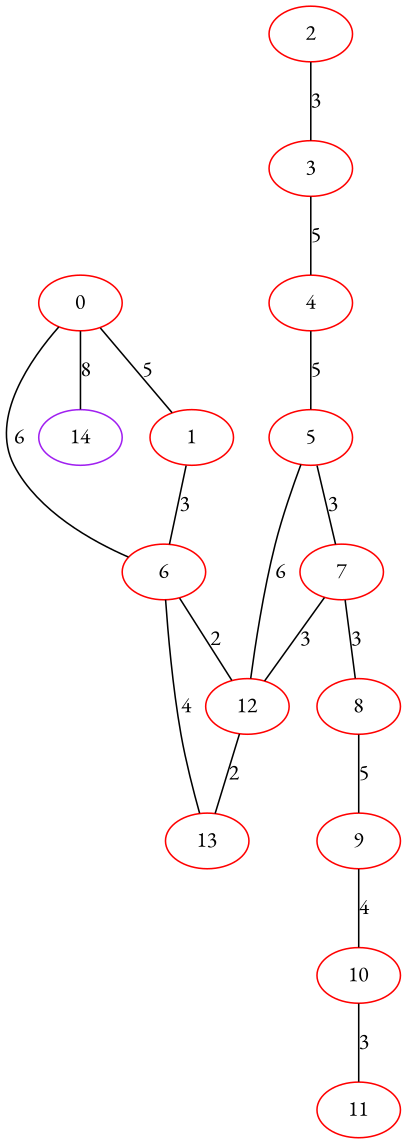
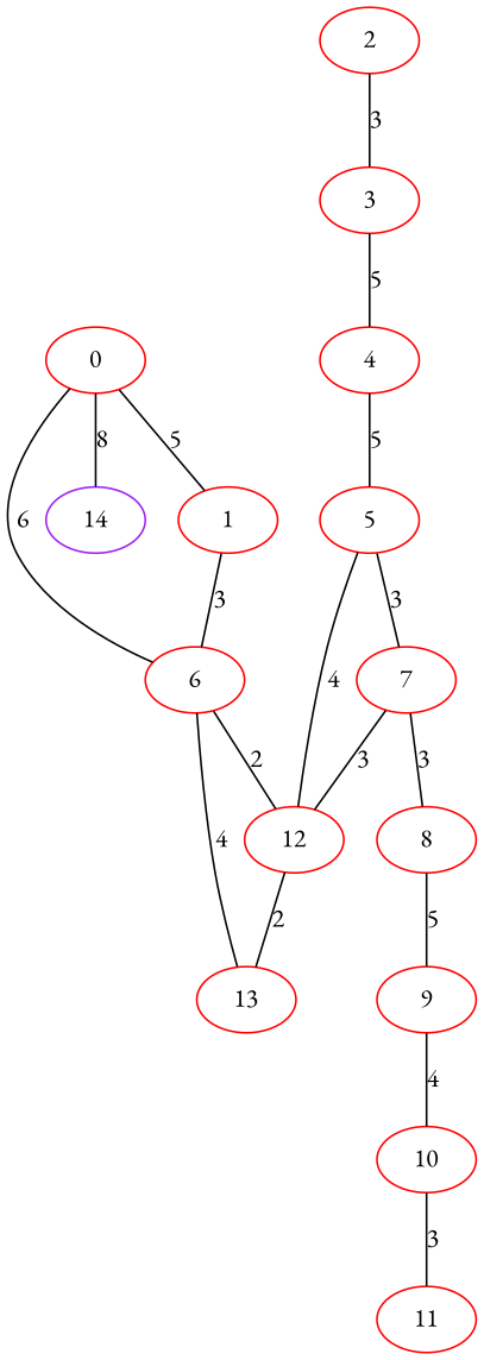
  graph {
    fontname="EB Garamond"
    node [color=red fontname="EB Garamond" weight=1]
    edge [fontname="EB Garamond"]
    0
    1
    6
    14 [color=purple weight=4]
    12
    13
    2
    3
    4
    5
    7
    8
    9
    10
    11
    0 -- 1 [label=5]
    0 -- 6 [label=6]
    0 -- 14 [label=8]
    1 -- 6 [label=3]
    6 -- 12 [label=2]
    6 -- 13 [label=4]
    12 -- 13 [label=2]
    2 -- 3 [label=3]
    3 -- 4 [label=5]
    4 -- 5 [label=5]
-   5 -- 12 [label=6]
+   5 -- 12 [label=4]
    5 -- 7 [label=3]
    7 -- 12 [label=3]
    7 -- 8 [label=3]
    8 -- 9 [label=5]
    9 -- 10 [label=4]
    10 -- 11 [label=3]
  }
